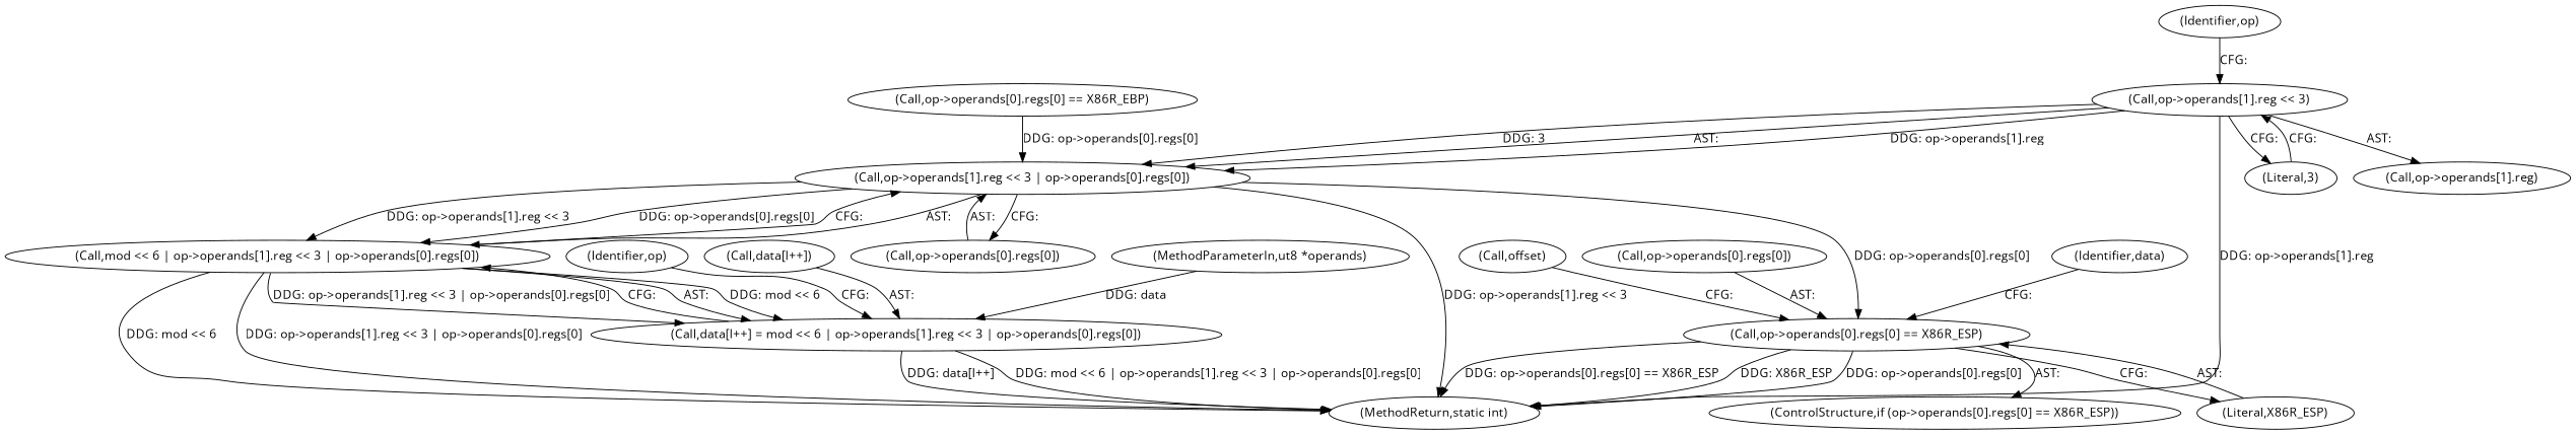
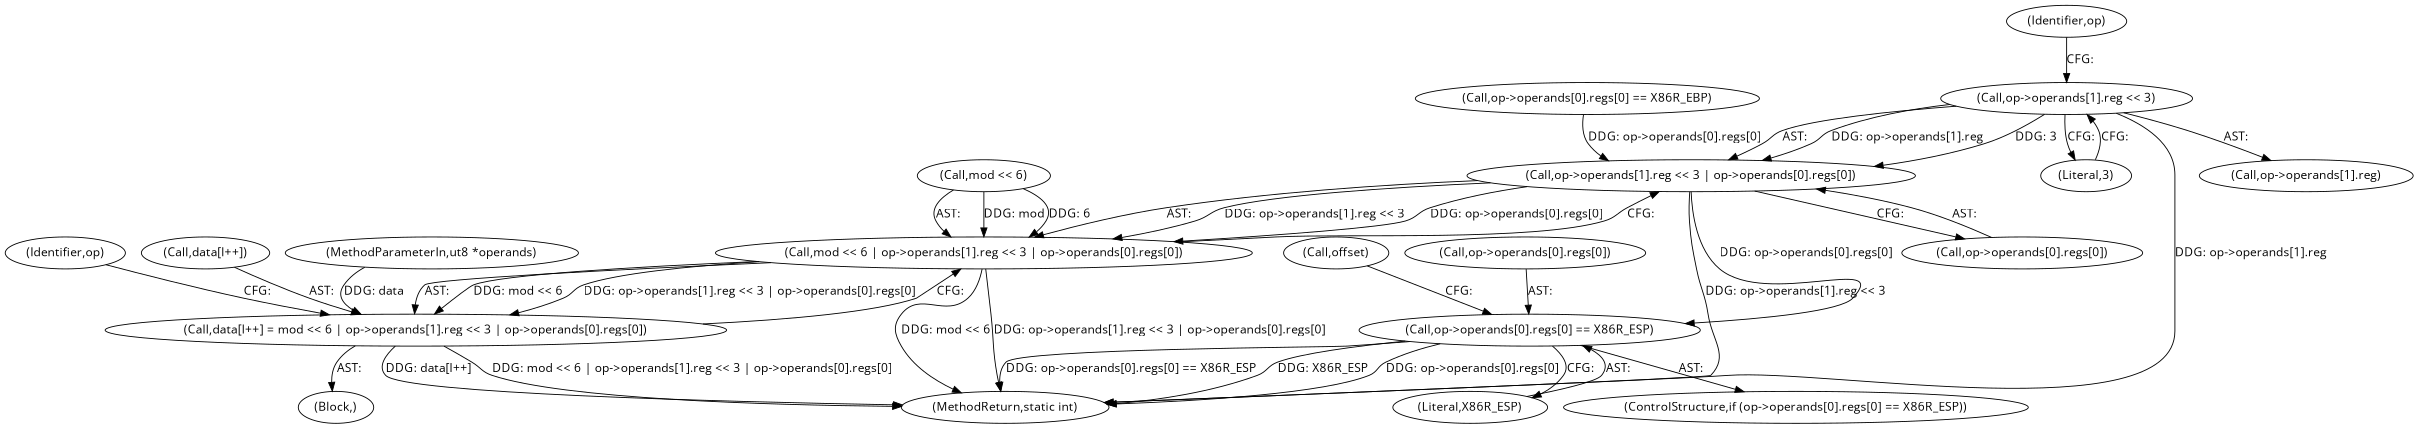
  digraph {
    fontname="Open Sans"
    node [fontname="Open Sans"]
    edge [fontname="Open Sans"]
    n1 [label="(Call,op->operands[1].reg << 3)"]
    n2 [label="(Call,op->operands[1].reg << 3 | op->operands[0].regs[0])"]
    n3 [label="(Literal,3)"]
    n4 [label="(MethodReturn,static int)"]
    n5 [label="(Call,op->operands[1].reg)"]
    n6 [label="(Call,mod << 6 | op->operands[1].reg << 3 | op->operands[0].regs[0])"]
    n7 [label="(Call,op->operands[0].regs[0] == X86R_ESP)"]
    n8 [label="(Call,op->operands[0].regs[0])"]
    n9 [label="(Call,data[l++] = mod << 6 | op->operands[1].reg << 3 | op->operands[0].regs[0])"]
    n10 [label="(Literal,X86R_ESP)"]
    n11 [label="(ControlStructure,if (op->operands[0].regs[0] == X86R_ESP))"]
+   n12 [label="(Block,)"]
    n13 [label="(Call,op->operands[0].regs[0] == X86R_EBP)"]
    n14 [label="(Identifier,op)"]
    n15 [label="(Call,data[l++])"]
    n16 [label="(MethodParameterIn,ut8 *operands)"]
-   n17 [label="(Identifier,data)"]
    n18 [label="(Call,offset)"]
    n19 [label="(Call,op->operands[0].regs[0])"]
    n20 [label="(Identifier,op)"]
+   n21 [label="(Call,mod << 6)"]
    n1 -> n2 [label="AST: "]
    n1 -> n2 [label="DDG: op->operands[1].reg"]
    n1 -> n2 [label="DDG: 3"]
    n1 -> n3 [label="CFG: "]
    n1 -> n4 [label="DDG: op->operands[1].reg"]
    n1 -> n5 [label="AST: "]
    n2 -> n4 [label="DDG: op->operands[1].reg << 3"]
    n2 -> n6 [label="AST: "]
    n2 -> n6 [label="DDG: op->operands[1].reg << 3"]
    n2 -> n6 [label="DDG: op->operands[0].regs[0]"]
    n2 -> n7 [label="DDG: op->operands[0].regs[0]"]
    n2 -> n8 [label="CFG: "]
    n3 -> n1 [label="CFG: "]
    n6 -> n2 [label="CFG: "]
    n6 -> n4 [label="DDG: mod << 6"]
    n6 -> n4 [label="DDG: op->operands[1].reg << 3 | op->operands[0].regs[0]"]
    n6 -> n9 [label="AST: "]
    n6 -> n9 [label="DDG: mod << 6"]
    n6 -> n9 [label="DDG: op->operands[1].reg << 3 | op->operands[0].regs[0]"]
    n7 -> n4 [label="DDG: op->operands[0].regs[0] == X86R_ESP"]
    n7 -> n4 [label="DDG: X86R_ESP"]
    n7 -> n4 [label="DDG: op->operands[0].regs[0]"]
    n7 -> n10 [label="CFG: "]
    n7 -> n11 [label="AST: "]
    n8 -> n2 [label="AST: "]
    n9 -> n4 [label="DDG: data[l++]"]
    n9 -> n4 [label="DDG: mod << 6 | op->operands[1].reg << 3 | op->operands[0].regs[0]"]
    n9 -> n6 [label="CFG: "]
+   n9 -> n12 [label="AST: "]
    n10 -> n7 [label="AST: "]
    n13 -> n2 [label="DDG: op->operands[0].regs[0]"]
    n14 -> n9 [label="CFG: "]
    n15 -> n9 [label="AST: "]
    n16 -> n9 [label="DDG: data"]
-   n17 -> n7 [label="CFG: "]
    n18 -> n7 [label="CFG: "]
    n19 -> n7 [label="AST: "]
    n20 -> n1 [label="CFG: "]
+   n21 -> n6 [label="AST: "]
+   n21 -> n6 [label="DDG: mod"]
+   n21 -> n6 [label="DDG: 6"]
  }
